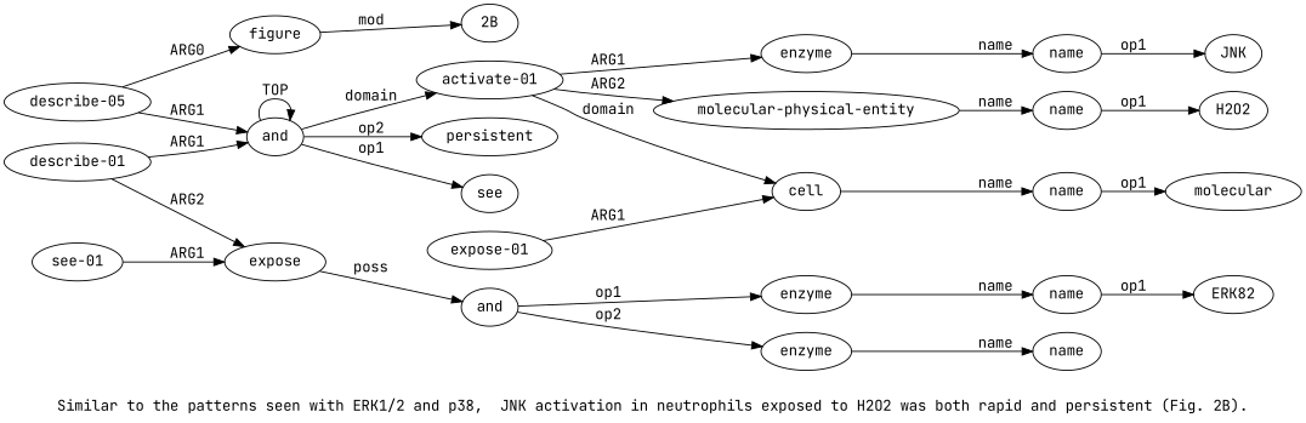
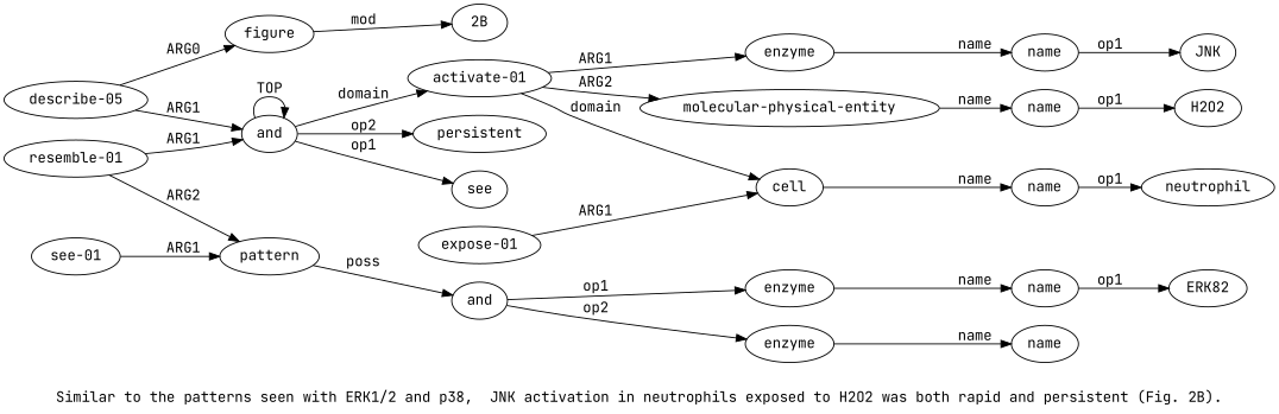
  digraph {
    fontname="JetBrains Mono"
    label="Similar to the patterns seen with ERK1/2 and p38,  JNK activation in neutrophils exposed to H2O2 was both rapid and persistent (Fig. 2B)."
    rankdir=LR
    node [color=black fontname="JetBrains Mono" gold_ind=-1 gold_label=name test_ind=-1 test_label=name]
    edge [color=black fontname="JetBrains Mono" gold_label=op1 test_label=op1]
    n1 [gold_ind=20 gold_label=figure label=figure test_ind=20 test_label=figure]
    n2 [gold_label="2B" label="2B" test_label="2B"]
    n3 [gold_label=JNK label=JNK test_label=JNK]
    n4 [gold_label=H2O2 label=H2O2 test_label=H2O2]
-   n5 [gold_label=neutrophil label=molecular test_label=neutrophil]
+   n5 [gold_label=neutrophil label=neutrophil test_label=neutrophil]
    n6 [gold_ind=15 gold_label=enzyme label=enzyme test_ind=15 test_label=enzyme]
    n7 [gold_ind=16 label=name test_ind=16]
    n8 [gold_label=ERK12 label=ERK82 test_label=ERK12]
    n9 [gold_ind=14 gold_label=and label=and test_ind=14 test_label=and]
    n10 [gold_ind=17 gold_label=enzyme label=enzyme test_ind=17 test_label=enzyme]
    n11 [gold_ind=18 label=name test_ind=18]
-   n12 [gold_ind=11 gold_label="resemble-01" label="describe-01" test_ind=11 test_label="resemble-01"]
-   n13 [gold_ind=12 gold_label=pattern label=expose test_ind=12 test_label=pattern]
+   n12 [gold_ind=11 gold_label="resemble-01" label="resemble-01" test_ind=11 test_label="resemble-01"]
+   n13 [gold_ind=12 gold_label=pattern label=pattern test_ind=12 test_label=pattern]
    n14 [gold_ind=0 gold_label=and label=and test_ind=0 test_label=and]
    n15 [gold_ind=1 gold_label=rapid label=see test_ind=1 test_label=rapid]
    n16 [gold_ind=3 gold_label="activate-01" label="activate-01" test_ind=3 test_label="activate-01"]
    n17 [gold_ind=2 gold_label=persistent label=persistent test_ind=2 test_label=persistent]
    n18 [gold_ind=4 gold_label=enzyme label=enzyme test_ind=4 test_label=enzyme]
    n19 [gold_ind=6 gold_label=cell label=cell test_ind=6 test_label=cell]
    n20 [gold_ind=9 gold_label="molecular-physical-entity" label="molecular-physical-entity" test_ind=9 test_label="molecular-physical-entity"]
    n21 [gold_ind=10 label=name test_ind=10]
    n22 [gold_ind=13 gold_label="see-01" label="see-01" test_ind=13 test_label="see-01"]
    n23 [gold_ind=19 gold_label="describe-01" label="describe-05" test_ind=19 test_label="describe-01"]
    n24 [gold_ind=5 label=name test_ind=5]
    n25 [gold_ind=7 label=name test_ind=7]
    n26 [gold_ind=8 gold_label="expose-01" label="expose-01" test_ind=8 test_label="expose-01"]
    n1 -> n2 [gold_label=mod label=mod test_label=mod]
    n6 -> n7 [gold_label=name label=name test_label=name]
    n7 -> n8 [label=op1]
    n9 -> n6 [label=op1]
    n9 -> n10 [gold_label=op2 label=op2 test_label=op2]
    n10 -> n11 [gold_label=name label=name test_label=name]
    n12 -> n13 [gold_label=ARG2 label=ARG2 test_label=ARG2]
    n12 -> n14 [gold_label=ARG1 label=ARG1 test_label=ARG1]
    n13 -> n9 [gold_label=poss label=poss test_label=poss]
    n14 -> n14 [gold_label=TOP label=TOP test_label=TOP]
    n14 -> n15 [label=op1]
    n14 -> n16 [gold_label=domain label=domain test_label=domain]
    n14 -> n17 [gold_label=op2 label=op2 test_label=op2]
    n16 -> n18 [gold_label=ARG1 label=ARG1 test_label=ARG1]
    n16 -> n19 [gold_label=location label=domain test_label=location]
    n16 -> n20 [gold_label=ARG2 label=ARG2 test_label=ARG2]
    n18 -> n24 [gold_label=name label=name test_label=name]
    n19 -> n25 [gold_label=name label=name test_label=name]
    n20 -> n21 [gold_label=name label=name test_label=name]
    n21 -> n4 [label=op1]
    n22 -> n13 [gold_label=ARG1 label=ARG1 test_label=ARG1]
    n23 -> n1 [gold_label=ARG0 label=ARG0 test_label=ARG0]
    n23 -> n14 [gold_label=ARG1 label=ARG1 test_label=ARG1]
    n24 -> n3 [label=op1]
    n25 -> n5 [label=op1]
    n26 -> n19 [gold_label=ARG1 label=ARG1 test_label=ARG1]
  }
